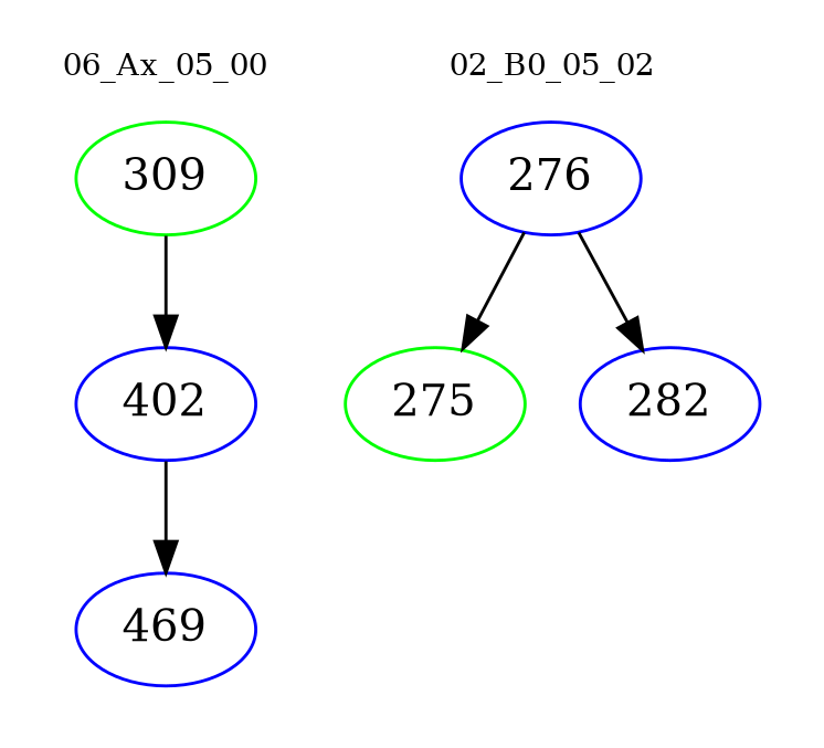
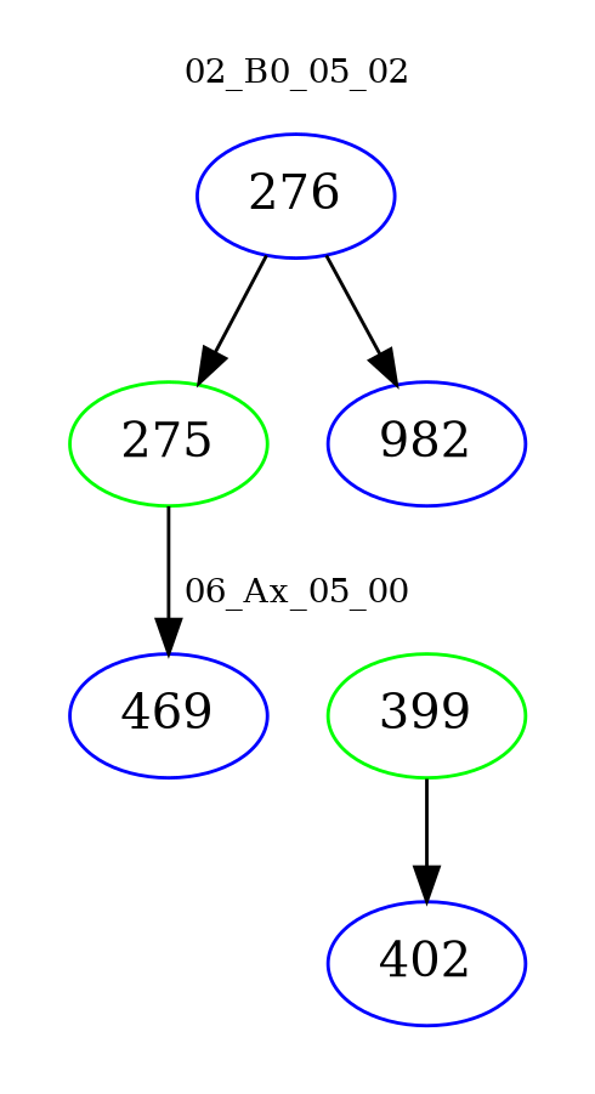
  digraph {
    node [color=blue]
    edge [color=black]
-   n1 [color=green label=309]
+   n1 [color=green label=399]
    n2 [label=402]
    n3 [label=469]
    n4 [color=green label=275]
    n5 [label=276]
-   n6 [label=282]
+   n6 [label=982]
    subgraph cluster_1 {
      color=white
      fontsize=10
      label="06_Ax_05_00"
      n1
      n2
      n3
    }
    subgraph cluster_2 {
      color=white
      fontsize=10
      label="02_B0_05_02"
      n4
      n5
      n6
    }
    n1 -> n2
-   n2 -> n3
+   n4 -> n3
    n5 -> n4
    n5 -> n6
  }
